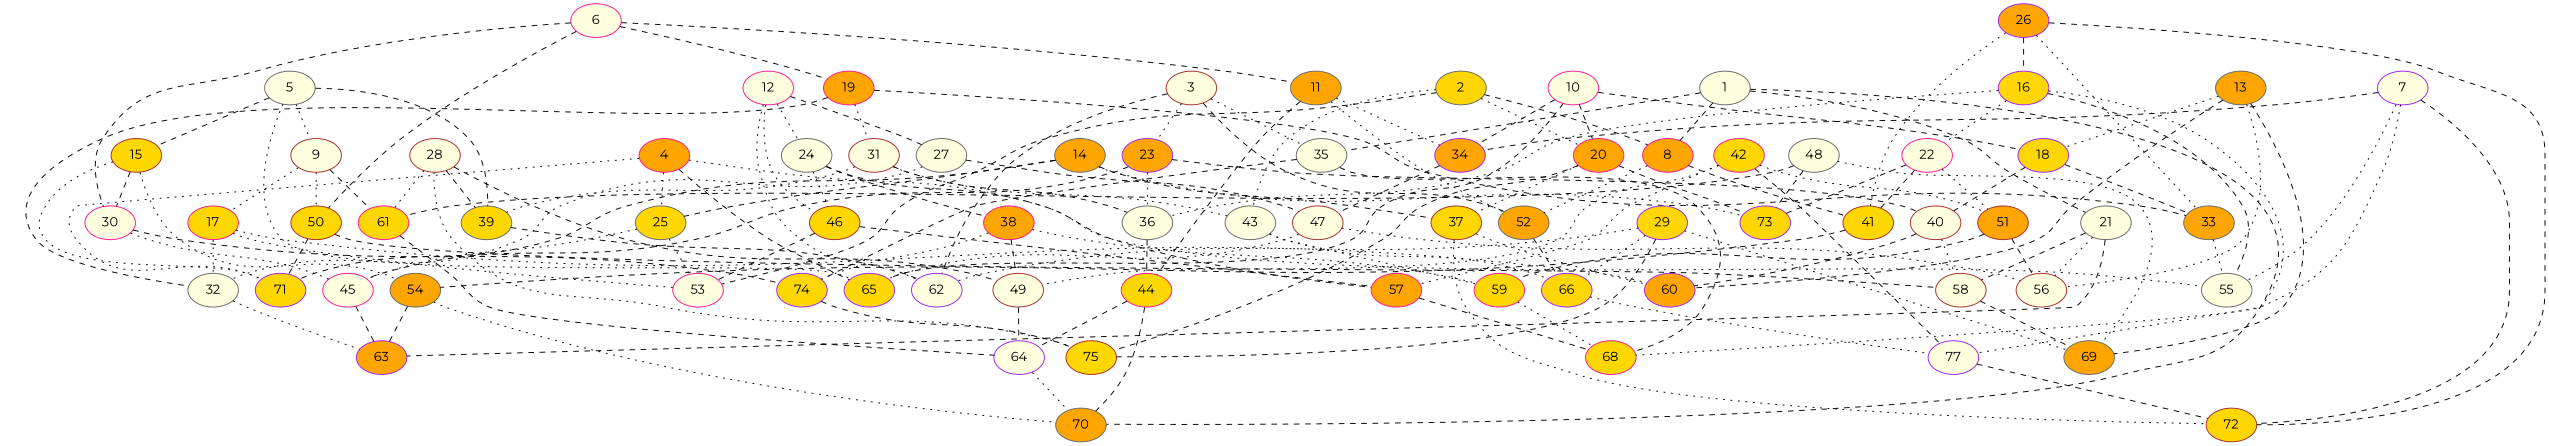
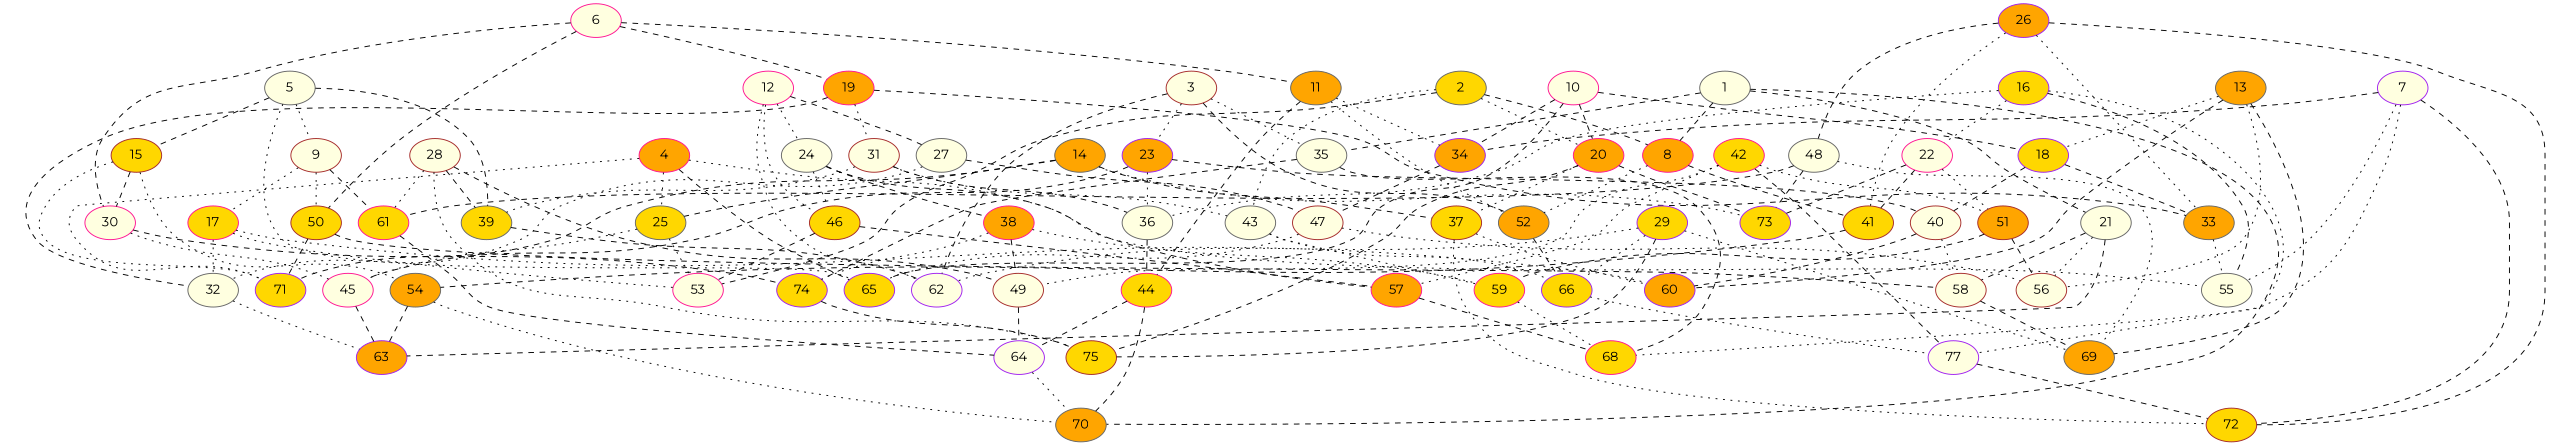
  graph {
    fontname=Montserrat
    node [color=gray40 fillcolor=lightyellow fontname=Montserrat style=filled]
    edge [fontname=Montserrat style=dashed]
    8 [color=deeppink fillcolor=orange]
    1
    21
    35
    70 [fillcolor=orange]
    52 [fillcolor=orange]
    41 [color=brown fillcolor=gold]
    56 [color=brown]
    58 [color=brown]
    63 [color=purple fillcolor=orange]
    68 [color=deeppink fillcolor=gold]
    74 [color=purple fillcolor=gold]
    2 [fillcolor=gold]
    20 [color=deeppink fillcolor=orange]
    43
    53 [color=deeppink]
    37 [color=brown fillcolor=gold]
    73 [color=purple fillcolor=gold]
    75 [color=brown fillcolor=gold]
    66 [color=purple fillcolor=gold]
    59 [color=deeppink fillcolor=gold]
    3 [color=brown]
    23 [color=purple fillcolor=orange]
    62 [color=purple]
    36
    40 [color=brown]
    45 [color=deeppink]
    4 [color=deeppink fillcolor=orange]
    25 [fillcolor=gold]
    55
    65 [color=purple fillcolor=gold]
    71 [color=purple fillcolor=gold]
    5
    9 [color=brown]
    15 [color=brown fillcolor=gold]
    39 [fillcolor=gold]
    50 [color=brown fillcolor=gold]
    17 [color=deeppink fillcolor=gold]
    61 [color=deeppink fillcolor=gold]
    30 [color=deeppink]
    54 [fillcolor=orange]
    6 [color=deeppink]
    11 [fillcolor=orange]
    19 [color=deeppink fillcolor=orange]
    34 [color=purple fillcolor=orange]
    44 [color=deeppink fillcolor=gold]
    32
    33 [fillcolor=orange]
    31 [color=brown]
    7 [color=purple]
    72 [color=brown fillcolor=gold]
    47 [color=brown]
    60 [color=purple fillcolor=orange]
    64 [color=purple]
    10 [color=deeppink]
    18 [color=purple fillcolor=gold]
    12 [color=deeppink]
    24
    27
    46 [color=brown fillcolor=gold]
    38 [color=deeppink fillcolor=orange]
    57 [color=deeppink fillcolor=orange]
    13 [fillcolor=orange]
    69 [fillcolor=orange]
    14 [fillcolor=orange]
    16 [color=purple fillcolor=gold]
    22 [color=deeppink]
    n68 [color=purple label=77]
    51 [color=brown fillcolor=orange]
    49 [color=brown]
    26 [color=purple fillcolor=orange]
    48
    28 [color=brown]
    29 [color=purple fillcolor=gold]
    42 [color=deeppink fillcolor=gold]
    8 -- 52 [style=dotted]
    8 -- 41
    1 -- 8
    1 -- 21
    1 -- 35
    1 -- 70
    21 -- 56 [style=dotted]
    21 -- 58
    21 -- 63
    35 -- 68
    35 -- 74
    52 -- 66
    41 -- 54
    58 -- 69
    74 -- 75
    2 -- 8
    2 -- 20 [style=dotted]
    2 -- 43 [style=dotted]
    2 -- 53
    20 -- 37 [style=dotted]
    20 -- 73
    20 -- 75
    43 -- 66 [style=dotted]
    43 -- 59 [style=dotted]
    37 -- 72 [style=dotted]
    37 -- 60 [style=dotted]
    66 -- n68 [style=dotted]
    59 -- 68 [style=dotted]
    3 -- 35 [style=dotted]
    3 -- 52
    3 -- 23 [style=dotted]
    3 -- 62
    23 -- 36 [style=dotted]
    23 -- 40
    23 -- 45
    36 -- 44
    40 -- 58 [style=dotted]
    40 -- 60
    45 -- 63
    4 -- 25 [style=dotted]
    4 -- 55 [style=dotted]
    4 -- 65
    4 -- 71 [style=dotted]
    25 -- 53 [style=dotted]
    25 -- 45 [style=dotted]
    5 -- 65 [style=dotted]
    5 -- 9 [style=dotted]
    5 -- 15
    5 -- 39
    9 -- 50 [style=dotted]
    9 -- 17 [style=dotted]
    9 -- 61
    15 -- 71 [style=dotted]
    15 -- 30
    15 -- 54 [style=dotted]
    39 -- 62
    50 -- 58
    50 -- 71
    17 -- 53 [style=dotted]
    17 -- 32 [style=dotted]
    17 -- 60 [style=dotted]
    61 -- 64
    30 -- 74
    30 -- 45 [style=dotted]
    54 -- 70 [style=dotted]
    54 -- 63
    6 -- 50
    6 -- 30
    6 -- 11
    6 -- 19
    11 -- 52 [style=dotted]
    11 -- 34 [style=dotted]
    11 -- 44
    19 -- 32
    19 -- 33
    19 -- 31 [style=dotted]
    34 -- 47
    44 -- 70
    44 -- 64
    32 -- 63 [style=dotted]
    33 -- 55 [style=dotted]
    31 -- 43 [style=dotted]
    31 -- 36
    31 -- 39 [style=dotted]
    7 -- 68 [style=dotted]
    7 -- 55 [style=dotted]
    7 -- 34
    7 -- 72
    47 -- 56 [style=dotted]
    47 -- 65 [style=dotted]
    64 -- 70 [style=dotted]
    10 -- 20
    10 -- 65
    10 -- 34
    10 -- 18
    18 -- 40
    18 -- 33
    12 -- 62 [style=dotted]
    12 -- 24 [style=dotted]
    12 -- 27
    12 -- 46 [style=dotted]
    24 -- 46 [style=dotted]
    24 -- 38
    24 -- 57
    27 -- 32 [style=dotted]
    27 -- 47
    46 -- 53
    46 -- 57
    38 -- 74 [style=dotted]
    38 -- 59 [style=dotted]
    38 -- 49
    57 -- 68
    13 -- 56 [style=dotted]
    13 -- 60
    13 -- 18 [style=dotted]
    13 -- 69
    14 -- 37
    14 -- 73 [style=dotted]
    14 -- 25
    14 -- 71
    16 -- 36 [style=dotted]
    16 -- 55
    16 -- 22 [style=dotted]
    16 -- n68 [style=dotted]
    22 -- 41
    22 -- 73
    22 -- 51 [style=dotted]
    n68 -- 72
    51 -- 56
    51 -- 59
    49 -- 64
    26 -- 41 [style=dotted]
    26 -- 33 [style=dotted]
    26 -- 72
-   26 -- 16
+   26 -- 48
    48 -- 73
    48 -- 61
    48 -- 69 [style=dotted]
    28 -- 75 [style=dotted]
    28 -- 39
    28 -- 61 [style=dotted]
    28 -- 49
    29 -- 75
    29 -- 66 [style=dotted]
    29 -- 62 [style=dotted]
    29 -- 69 [style=dotted]
    42 -- 57 [style=dotted]
    42 -- n68
    42 -- 51 [style=dotted]
    42 -- 49 [style=dotted]
  }
